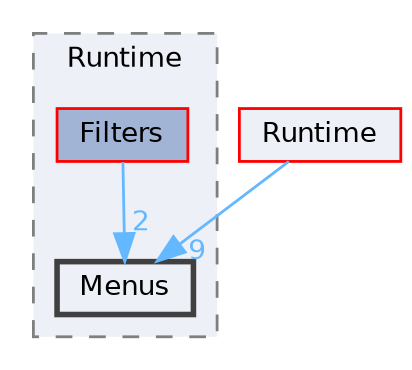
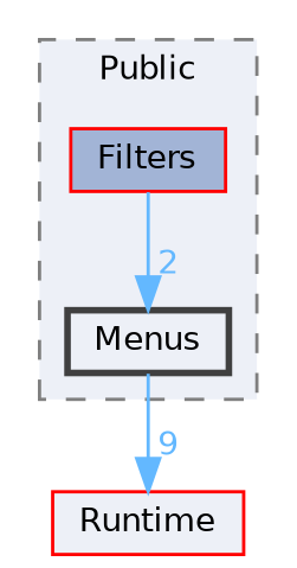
  digraph {
    compound=true
    node [color=red fillcolor="#edf0f7" fontname=Helvetica fontsize=10 shape=box style=filled]
    edge [color=steelblue1 fontcolor=steelblue1 fontname=Helvetica fontsize=10 labeldistance=1.5 labelfontname=Helvetica labelfontsize=10]
    n1 [fillcolor="#a2b4d6" height=0.2 label=Filters width=0.4]
    n2 [color=grey25 height=0.2 label=Menus style="filled,bold" width=0.4]
    n3 [height=0.2 label=Runtime width=0.4]
    subgraph cluster_1 {
      bgcolor="#edf0f7"
      fontname=Helvetica
      fontsize=10
-     label=Runtime
+     label=Public
      pencolor=grey50
      style="filled,dashed"
      n1
      n2
    }
    n1 -> n2 [headlabel=2]
-   n3 -> n2 [headlabel=9]
+   n2 -> n3 [headlabel=9]
  }
